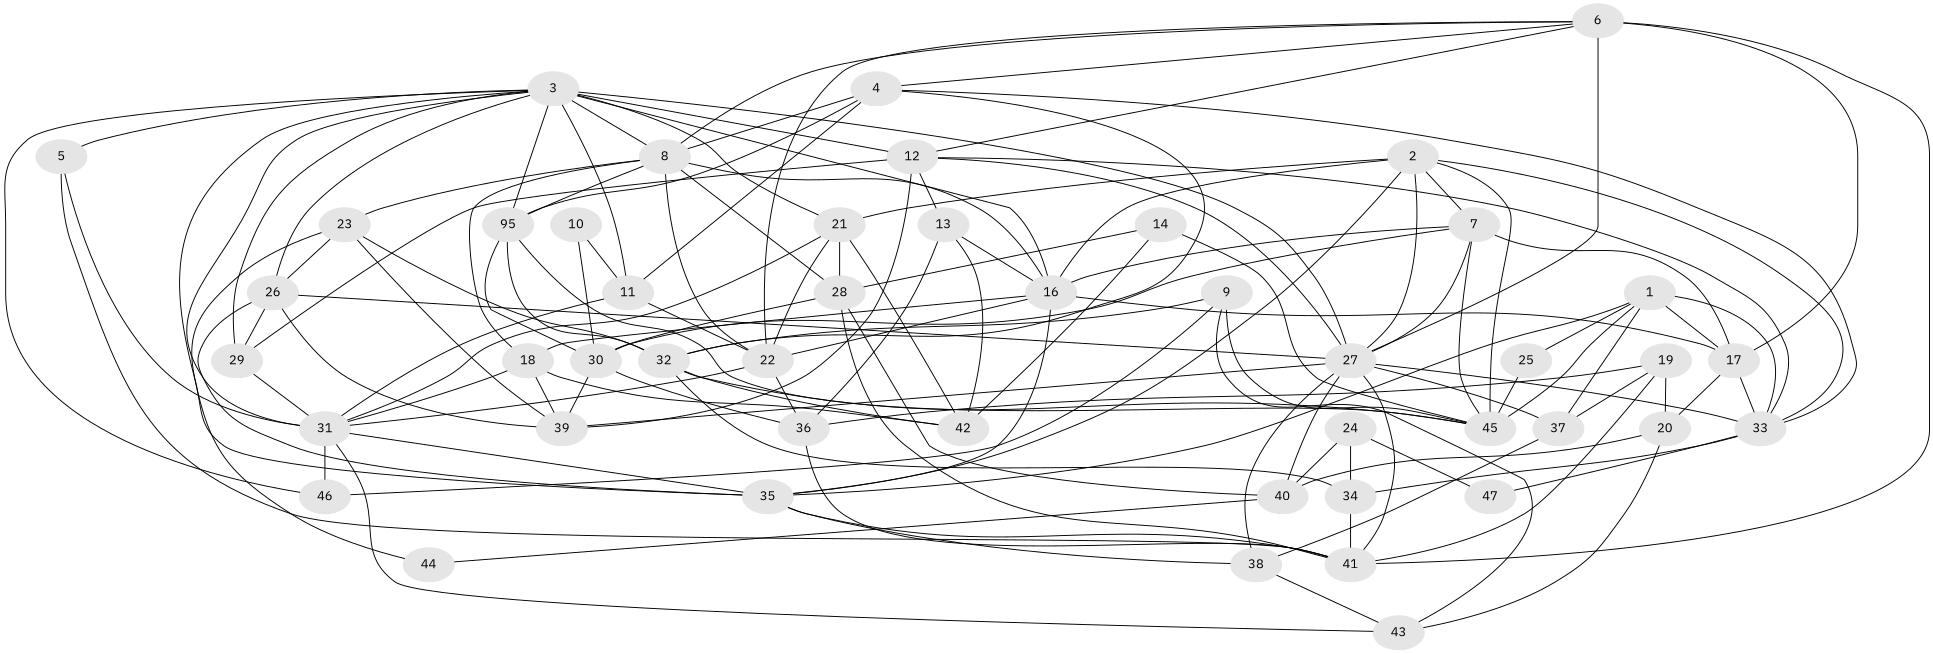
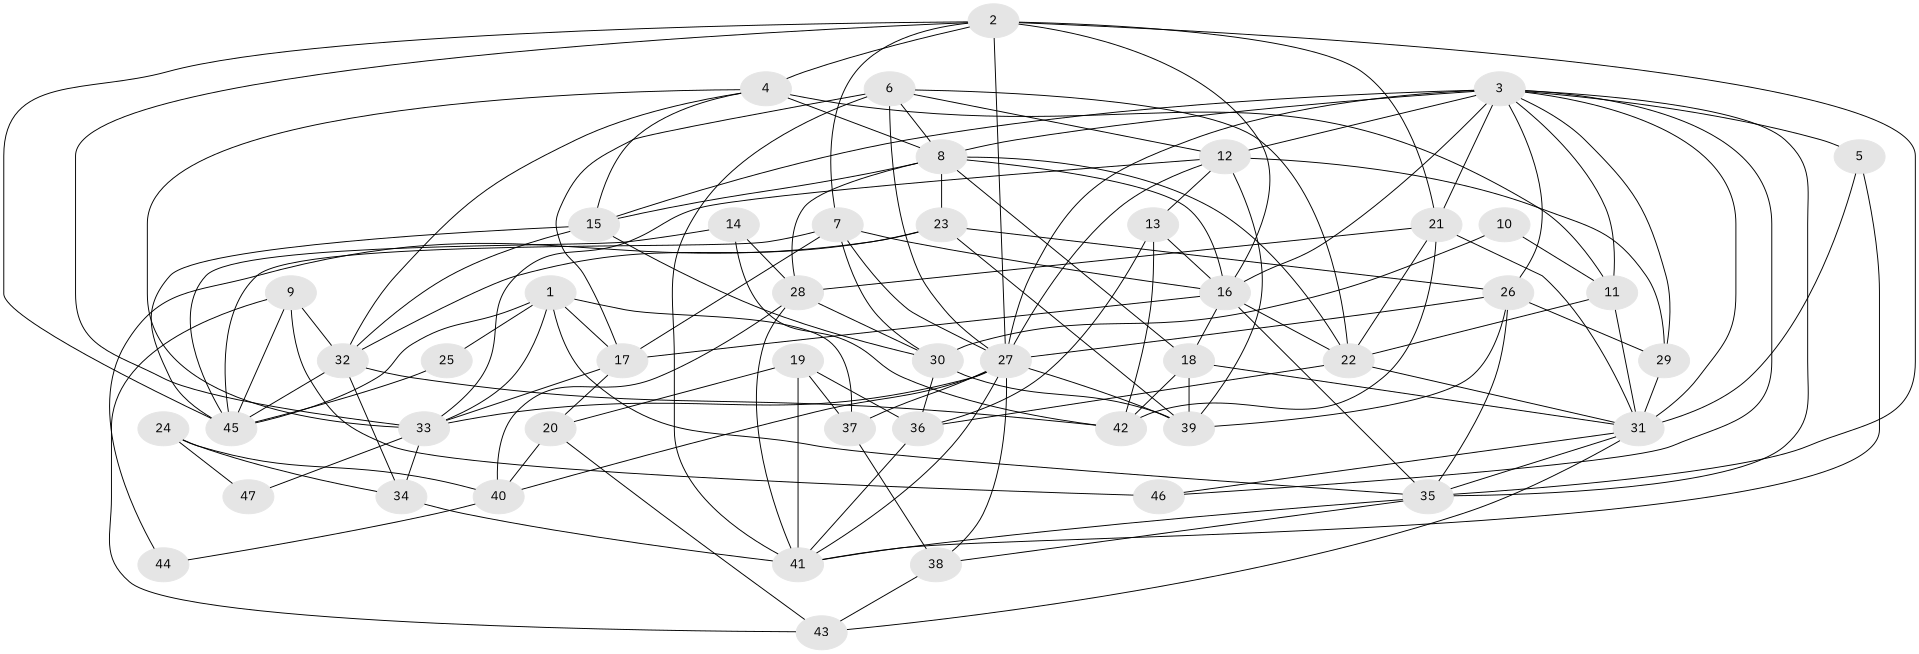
  graph {
    fontname="IBM Plex Sans"
    node [color=gray90 fontname="IBM Plex Sans" style=filled]
    edge [fontname="IBM Plex Sans" weight=1.0]
    1
    17
    25
    33
    35
    37
    45
    2
    4
    7
    16
    21
    27
    20
    34
    47
    41
    38
    8
    11
-   15 [label=95]
+   15
    32
    30
    22
    18
    31
    42
    28
    39
    40
    3
    5
    12
    26
    29
    46
    23
    13
    43
    6
    36
    44
    9
    10
    14
    19
    24
    1 -- 17
    1 -- 25
    1 -- 33
    1 -- 35
    1 -- 37
    1 -- 45
    17 -- 33
    17 -- 20
    25 -- 45
    33 -- 34
    33 -- 47
    35 -- 41
    35 -- 38
    37 -- 38
    2 -- 33
    2 -- 35
    2 -- 45
-   6 -- 4
+   2 -- 4
    2 -- 7
    2 -- 16
    2 -- 21 [weight=2.0]
    2 -- 27
    4 -- 33
    4 -- 8 [weight=2.0]
    4 -- 11
    4 -- 15
    4 -- 32
    7 -- 17
    7 -- 45 [weight=2.0]
    7 -- 16
    7 -- 27 [weight=2.0]
    7 -- 30
    16 -- 17
    16 -- 35
    16 -- 22
    16 -- 18
    21 -- 22
    21 -- 31
    21 -- 42 [weight=2.0]
    21 -- 28
    27 -- 33
    27 -- 37
    27 -- 41
    27 -- 38
    27 -- 39
    27 -- 40
    20 -- 40
    20 -- 43
    34 -- 41
    38 -- 43
    8 -- 16
    8 -- 15
    8 -- 22
    8 -- 18
    8 -- 28
    8 -- 23
    11 -- 22
    11 -- 31
    15 -- 45
    15 -- 32
    15 -- 30
    32 -- 45
    32 -- 34
    32 -- 42
    30 -- 39
    30 -- 36
    22 -- 31
    22 -- 36
    18 -- 31
    18 -- 42 [weight=2.0]
    18 -- 39
    31 -- 35
    31 -- 46
    31 -- 43
    28 -- 41
    28 -- 30
    28 -- 40
    40 -- 44
    3 -- 35
    3 -- 16
    3 -- 21 [weight=2.0]
    3 -- 27 [weight=3.0]
    3 -- 8
    3 -- 11
    3 -- 15
    3 -- 31 [weight=3.0]
    3 -- 5 [weight=2.0]
    3 -- 12 [weight=2.0]
    3 -- 26
    3 -- 29
    3 -- 46
    5 -- 41
    5 -- 31
    12 -- 33
    12 -- 27
    12 -- 39 [weight=2.0]
    12 -- 29
    12 -- 13
    26 -- 35
    26 -- 27 [weight=2.0]
    26 -- 39
    26 -- 29
    29 -- 31
    23 -- 32
    23 -- 39 [weight=2.0]
    23 -- 26
    23 -- 44 [weight=2.0]
    13 -- 16
    13 -- 42
    13 -- 36
    6 -- 17
    6 -- 27 [weight=2.0]
    6 -- 41 [weight=2.0]
    6 -- 8
    6 -- 22
    6 -- 12
    36 -- 41
    9 -- 45
    9 -- 32
    9 -- 46 [weight=2.0]
    9 -- 43
    10 -- 11
    10 -- 30
    14 -- 45
    14 -- 42 [weight=2.0]
    14 -- 28
    19 -- 37
    19 -- 20
    19 -- 41
    19 -- 36
    24 -- 34
    24 -- 47
    24 -- 40
  }
